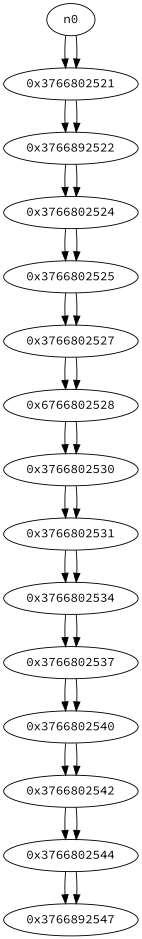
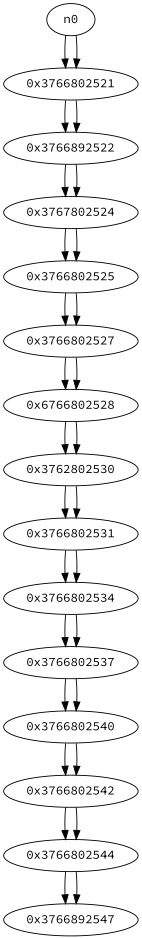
  digraph {
    fontname="Source Code Pro"
    node [fontname="Source Code Pro"]
    edge [fontname="Source Code Pro"]
    n1 [label="0x3766802521"]
    n2 [label="0x3766892522"]
-   n3 [label="0x3766802524"]
+   n3 [label="0x3767802524"]
    n4 [label="0x3766802525"]
    n5 [label="0x3766802527"]
    n6 [label="0x6766802528"]
-   n7 [label="0x3766802530"]
+   n7 [label="0x3762802530"]
    n8 [label="0x3766802531"]
    n9 [label="0x3766802534"]
    n10 [label="0x3766802537"]
    n11 [label="0x3766802540"]
    n12 [label="0x3766802542"]
    n13 [label="0x3766802544"]
    n14 [label="0x3766892547"]
    n0
    n1 -> n2
    n1 -> n2
    n2 -> n3
    n2 -> n3
    n3 -> n4
    n3 -> n4
    n4 -> n5
    n4 -> n5
    n5 -> n6
    n5 -> n6
    n6 -> n7
    n6 -> n7
    n7 -> n8
    n7 -> n8
    n8 -> n9
    n8 -> n9
    n9 -> n10
    n9 -> n10
    n10 -> n11
    n10 -> n11
    n11 -> n12
    n11 -> n12
    n12 -> n13
    n12 -> n13
    n13 -> n14
    n13 -> n14
    n0 -> n1
    n0 -> n1
  }
